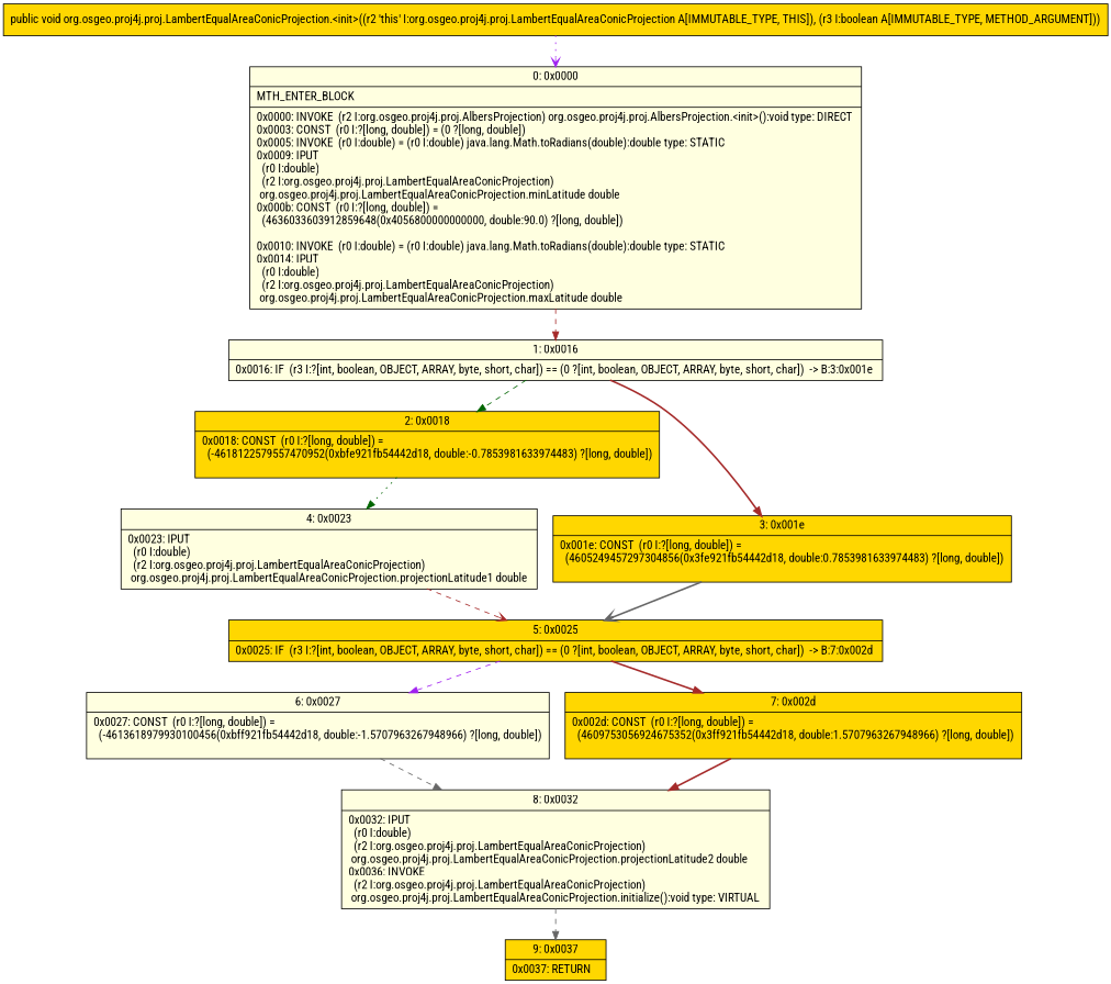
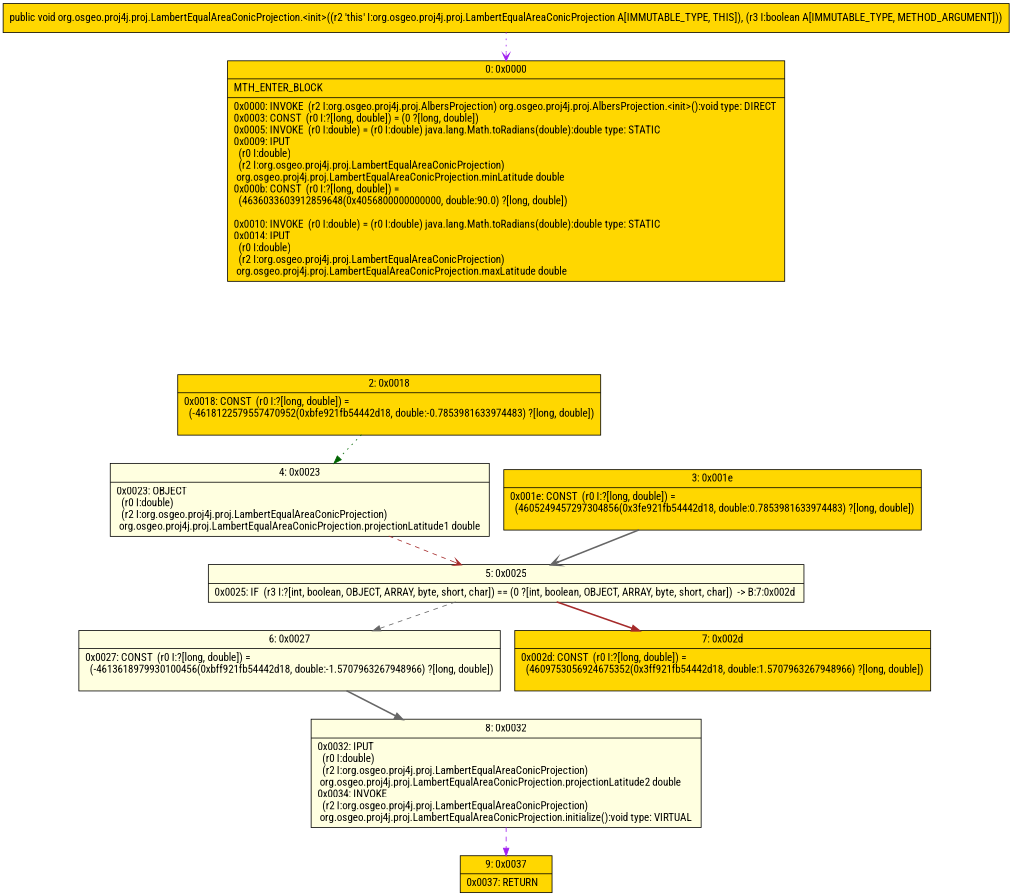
  digraph {
    fontname="Roboto Condensed"
    node [fillcolor=lightyellow fontname="Roboto Condensed" shape=record style=filled]
    edge [arrowhead=normal color=brown fontname="Roboto Condensed" style=dashed]
-   n1 [label="{0\:\ 0x0000|MTH_ENTER_BLOCK\l|0x0000: INVOKE  (r2 I:org.osgeo.proj4j.proj.AlbersProjection) org.osgeo.proj4j.proj.AlbersProjection.\<init\>():void type: DIRECT \l0x0003: CONST  (r0 I:?[long, double]) = (0 ?[long, double]) \l0x0005: INVOKE  (r0 I:double) = (r0 I:double) java.lang.Math.toRadians(double):double type: STATIC \l0x0009: IPUT  \l  (r0 I:double)\l  (r2 I:org.osgeo.proj4j.proj.LambertEqualAreaConicProjection)\l org.osgeo.proj4j.proj.LambertEqualAreaConicProjection.minLatitude double \l0x000b: CONST  (r0 I:?[long, double]) = \l  (4636033603912859648(0x4056800000000000, double:90.0) ?[long, double])\l \l0x0010: INVOKE  (r0 I:double) = (r0 I:double) java.lang.Math.toRadians(double):double type: STATIC \l0x0014: IPUT  \l  (r0 I:double)\l  (r2 I:org.osgeo.proj4j.proj.LambertEqualAreaConicProjection)\l org.osgeo.proj4j.proj.LambertEqualAreaConicProjection.maxLatitude double \l}"]
-   n2 [label="{1\:\ 0x0016|0x0016: IF  (r3 I:?[int, boolean, OBJECT, ARRAY, byte, short, char]) == (0 ?[int, boolean, OBJECT, ARRAY, byte, short, char])  \-\> B:3:0x001e \l}"]
+   n1 [fillcolor=gold label="{0\:\ 0x0000|MTH_ENTER_BLOCK\l|0x0000: INVOKE  (r2 I:org.osgeo.proj4j.proj.AlbersProjection) org.osgeo.proj4j.proj.AlbersProjection.\<init\>():void type: DIRECT \l0x0003: CONST  (r0 I:?[long, double]) = (0 ?[long, double]) \l0x0005: INVOKE  (r0 I:double) = (r0 I:double) java.lang.Math.toRadians(double):double type: STATIC \l0x0009: IPUT  \l  (r0 I:double)\l  (r2 I:org.osgeo.proj4j.proj.LambertEqualAreaConicProjection)\l org.osgeo.proj4j.proj.LambertEqualAreaConicProjection.minLatitude double \l0x000b: CONST  (r0 I:?[long, double]) = \l  (4636033603912859648(0x4056800000000000, double:90.0) ?[long, double])\l \l0x0010: INVOKE  (r0 I:double) = (r0 I:double) java.lang.Math.toRadians(double):double type: STATIC \l0x0014: IPUT  \l  (r0 I:double)\l  (r2 I:org.osgeo.proj4j.proj.LambertEqualAreaConicProjection)\l org.osgeo.proj4j.proj.LambertEqualAreaConicProjection.maxLatitude double \l}"]
    n3 [fillcolor=gold label="{2\:\ 0x0018|0x0018: CONST  (r0 I:?[long, double]) = \l  (\-4618122579557470952(0xbfe921fb54442d18, double:\-0.7853981633974483) ?[long, double])\l \l}"]
    n4 [fillcolor=gold label="{3\:\ 0x001e|0x001e: CONST  (r0 I:?[long, double]) = \l  (4605249457297304856(0x3fe921fb54442d18, double:0.7853981633974483) ?[long, double])\l \l}"]
-   n5 [label="{4\:\ 0x0023|0x0023: IPUT  \l  (r0 I:double)\l  (r2 I:org.osgeo.proj4j.proj.LambertEqualAreaConicProjection)\l org.osgeo.proj4j.proj.LambertEqualAreaConicProjection.projectionLatitude1 double \l}"]
-   n6 [fillcolor=gold label="{5\:\ 0x0025|0x0025: IF  (r3 I:?[int, boolean, OBJECT, ARRAY, byte, short, char]) == (0 ?[int, boolean, OBJECT, ARRAY, byte, short, char])  \-\> B:7:0x002d \l}"]
+   n5 [label="{4\:\ 0x0023|0x0023: OBJECT  \l  (r0 I:double)\l  (r2 I:org.osgeo.proj4j.proj.LambertEqualAreaConicProjection)\l org.osgeo.proj4j.proj.LambertEqualAreaConicProjection.projectionLatitude1 double \l}"]
+   n6 [label="{5\:\ 0x0025|0x0025: IF  (r3 I:?[int, boolean, OBJECT, ARRAY, byte, short, char]) == (0 ?[int, boolean, OBJECT, ARRAY, byte, short, char])  \-\> B:7:0x002d \l}"]
    n7 [label="{6\:\ 0x0027|0x0027: CONST  (r0 I:?[long, double]) = \l  (\-4613618979930100456(0xbff921fb54442d18, double:\-1.5707963267948966) ?[long, double])\l \l}"]
    n8 [fillcolor=gold label="{7\:\ 0x002d|0x002d: CONST  (r0 I:?[long, double]) = \l  (4609753056924675352(0x3ff921fb54442d18, double:1.5707963267948966) ?[long, double])\l \l}"]
-   n9 [label="{8\:\ 0x0032|0x0032: IPUT  \l  (r0 I:double)\l  (r2 I:org.osgeo.proj4j.proj.LambertEqualAreaConicProjection)\l org.osgeo.proj4j.proj.LambertEqualAreaConicProjection.projectionLatitude2 double \l0x0036: INVOKE  \l  (r2 I:org.osgeo.proj4j.proj.LambertEqualAreaConicProjection)\l org.osgeo.proj4j.proj.LambertEqualAreaConicProjection.initialize():void type: VIRTUAL \l}"]
+   n9 [label="{8\:\ 0x0032|0x0032: IPUT  \l  (r0 I:double)\l  (r2 I:org.osgeo.proj4j.proj.LambertEqualAreaConicProjection)\l org.osgeo.proj4j.proj.LambertEqualAreaConicProjection.projectionLatitude2 double \l0x0034: INVOKE  \l  (r2 I:org.osgeo.proj4j.proj.LambertEqualAreaConicProjection)\l org.osgeo.proj4j.proj.LambertEqualAreaConicProjection.initialize():void type: VIRTUAL \l}"]
    n10 [fillcolor=gold label="{9\:\ 0x0037|0x0037: RETURN   \l}"]
    n11 [fillcolor=gold label="{public void org.osgeo.proj4j.proj.LambertEqualAreaConicProjection.\<init\>((r2 'this' I:org.osgeo.proj4j.proj.LambertEqualAreaConicProjection A[IMMUTABLE_TYPE, THIS]), (r3 I:boolean A[IMMUTABLE_TYPE, METHOD_ARGUMENT])) }"]
-   n1 -> n2
-   n2 -> n3 [color=darkgreen]
-   n2 -> n4 [style=bold]
    n3 -> n5 [color=darkgreen style=dotted]
    n4 -> n6 [arrowhead=vee color=gray40 style=bold]
    n5 -> n6 [arrowhead=vee]
-   n6 -> n7 [color=purple]
+   n6 -> n7 [color=gray40]
    n6 -> n8 [style=bold]
-   n7 -> n9 [color=gray40]
-   n8 -> n9 [style=bold]
-   n9 -> n10 [color=gray40]
+   n7 -> n9 [color=gray40 style=bold]
+   n9 -> n10 [color=purple]
    n11 -> n1 [arrowhead=vee color=purple style=dotted]
  }
